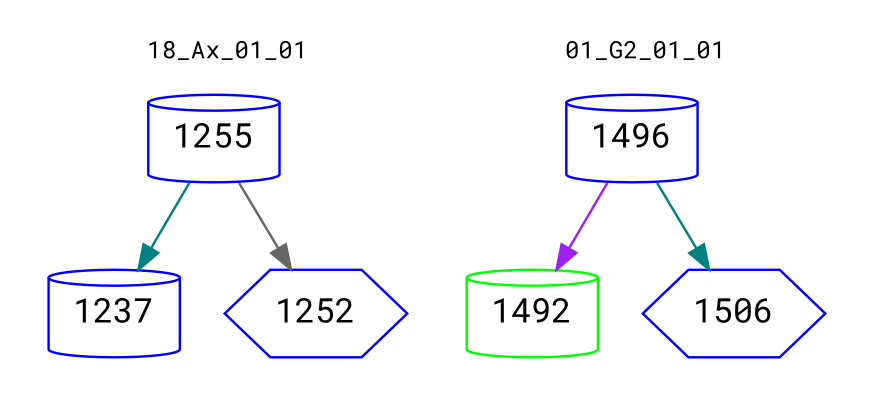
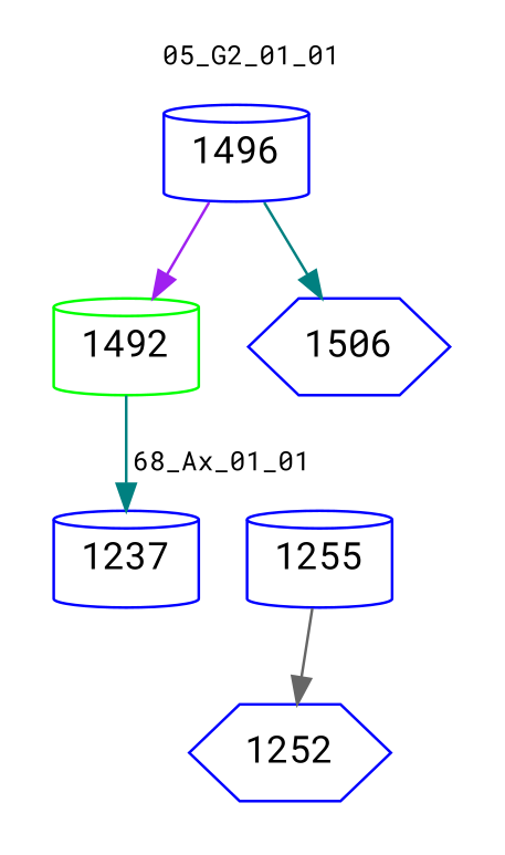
  digraph {
    fontname="Roboto Mono"
    node [color=blue fontname="Roboto Mono" shape=cylinder]
    edge [color=teal fontname="Roboto Mono"]
    n1 [label=1255]
    n2 [label=1237]
    n3 [label=1252 shape=hexagon]
    n4 [label=1496]
    n5 [color=green label=1492]
    n6 [label=1506 shape=hexagon]
    subgraph cluster_1 {
      color=white
      fontsize=10
-     label="18_Ax_01_01"
+     label="68_Ax_01_01"
      n1
      n2
      n3
    }
    subgraph cluster_2 {
      color=white
      fontsize=10
-     label="01_G2_01_01"
+     label="05_G2_01_01"
      n4
      n5
      n6
    }
-   n1 -> n2
+   n5 -> n2
    n1 -> n3 [color=gray40]
    n4 -> n5 [color=purple]
    n4 -> n6
  }
